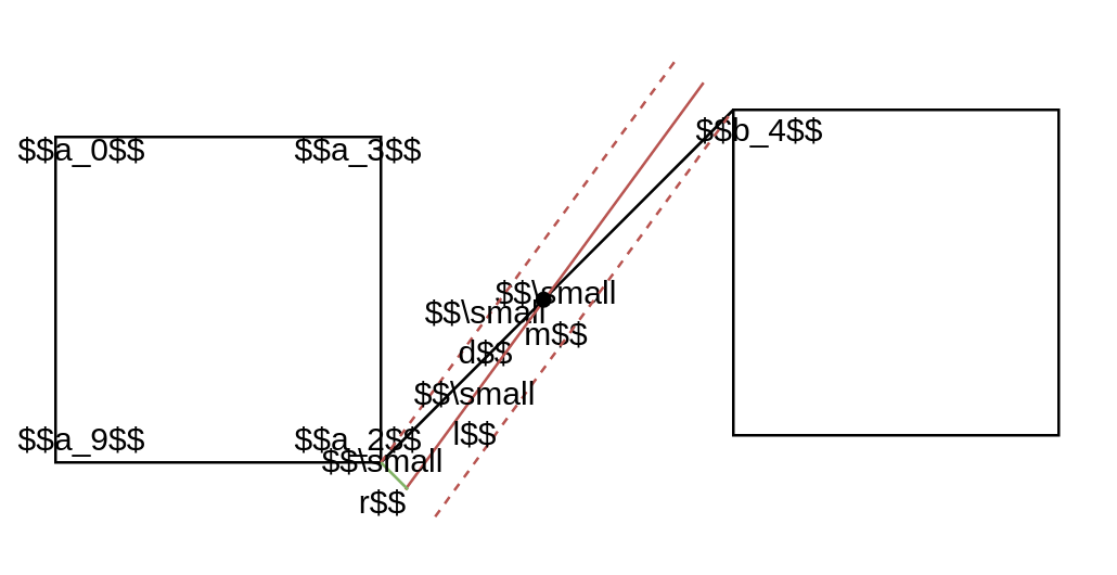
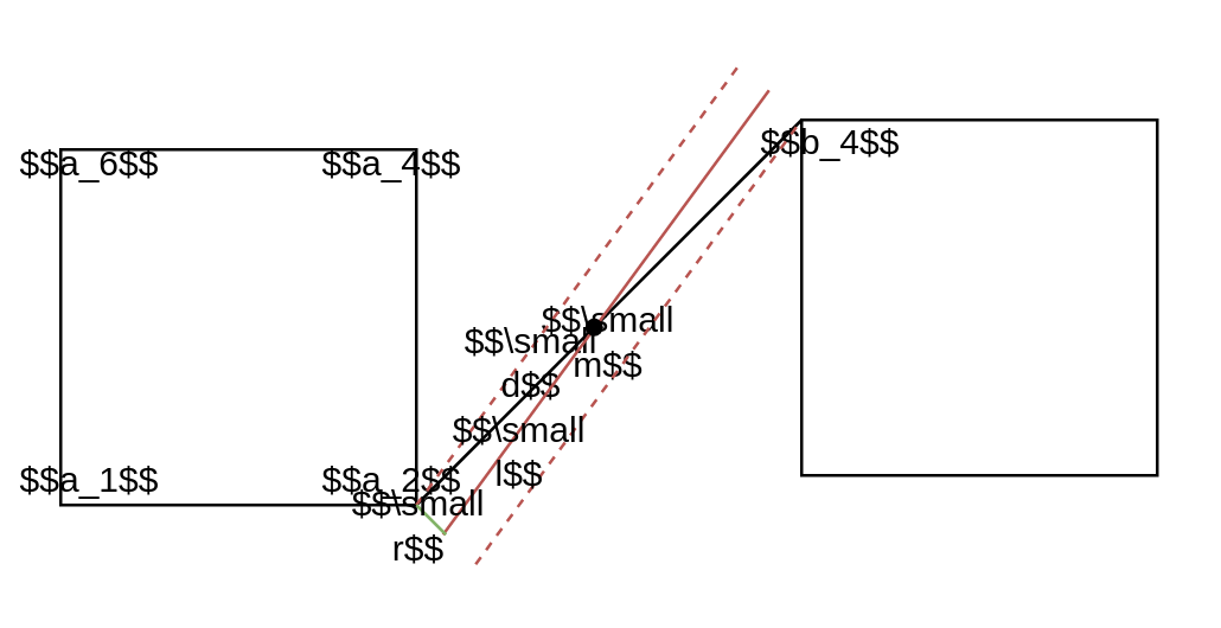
  <mxCell id="0" />
  <mxCell id="1" parent="0" />
  <mxCell id="2" value="" style="rounded=0;whiteSpace=wrap;html=1;fillColor=none;" vertex="1" parent="1"><mxGeometry x="20" y="50" width="120" height="120" as="geometry" /></mxCell>
  <mxCell id="3" value="" style="rounded=0;whiteSpace=wrap;html=1;fillColor=none;" vertex="1" parent="1"><mxGeometry x="270" y="40" width="120" height="120" as="geometry" /></mxCell>
  <mxCell id="4" value="" style="endArrow=none;html=1;rounded=0;exitX=1;exitY=1;exitDx=0;exitDy=0;entryX=0;entryY=0;entryDx=0;entryDy=0;" edge="1" parent="1" source="2" target="3"><mxGeometry width="50" height="50" relative="1" as="geometry"><mxPoint x="220" y="70" as="sourcePoint" /><mxPoint x="240" y="10" as="targetPoint" /></mxGeometry></mxCell>
- <mxCell id="5" value="$$a_0$$" style="text;html=1;strokeColor=none;fillColor=none;align=center;verticalAlign=middle;whiteSpace=wrap;rounded=0;" vertex="1" parent="1"><mxGeometry x="20" y="50" width="20" height="10" as="geometry" /></mxCell>
- <mxCell id="6" value="$$a_9$$" style="text;html=1;strokeColor=none;fillColor=none;align=center;verticalAlign=middle;whiteSpace=wrap;rounded=0;" vertex="1" parent="1"><mxGeometry x="20" y="157" width="20" height="10" as="geometry" /></mxCell>
+ <mxCell id="5" value="$$a_6$$" style="text;html=1;strokeColor=none;fillColor=none;align=center;verticalAlign=middle;whiteSpace=wrap;rounded=0;" vertex="1" parent="1"><mxGeometry x="20" y="50" width="20" height="10" as="geometry" /></mxCell>
+ <mxCell id="6" value="$$a_1$$" style="text;html=1;strokeColor=none;fillColor=none;align=center;verticalAlign=middle;whiteSpace=wrap;rounded=0;" vertex="1" parent="1"><mxGeometry x="20" y="157" width="20" height="10" as="geometry" /></mxCell>
  <mxCell id="7" value="$$a_2$$" style="text;html=1;strokeColor=none;fillColor=none;align=center;verticalAlign=middle;whiteSpace=wrap;rounded=0;" vertex="1" parent="1"><mxGeometry x="122" y="157" width="20" height="10" as="geometry" /></mxCell>
- <mxCell id="8" value="$$a_3$$" style="text;html=1;strokeColor=none;fillColor=none;align=center;verticalAlign=middle;whiteSpace=wrap;rounded=0;" vertex="1" parent="1"><mxGeometry x="122" y="50" width="20" height="10" as="geometry" /></mxCell>
+ <mxCell id="8" value="$$a_4$$" style="text;html=1;strokeColor=none;fillColor=none;align=center;verticalAlign=middle;whiteSpace=wrap;rounded=0;" vertex="1" parent="1"><mxGeometry x="122" y="50" width="20" height="10" as="geometry" /></mxCell>
  <mxCell id="9" value="$$b_4$$" style="text;html=1;strokeColor=none;fillColor=none;align=center;verticalAlign=middle;whiteSpace=wrap;rounded=0;" vertex="1" parent="1"><mxGeometry x="270" y="43" width="20" height="10" as="geometry" /></mxCell>
  <mxCell id="10" value="$$\small m$$" style="text;html=1;strokeColor=none;fillColor=none;align=center;verticalAlign=middle;whiteSpace=wrap;rounded=0;" vertex="1" parent="1"><mxGeometry x="194.5" y="110" width="20" height="10" as="geometry" /></mxCell>
  <mxCell id="11" value="" style="endArrow=none;html=1;rounded=0;fillColor=#f8cecc;strokeColor=#b85450;dashed=1;" edge="1" parent="1"><mxGeometry width="50" height="50" relative="1" as="geometry"><mxPoint x="160" y="190" as="sourcePoint" /><mxPoint x="270" y="40" as="targetPoint" /></mxGeometry></mxCell>
  <mxCell id="12" value="" style="endArrow=none;html=1;rounded=0;fillColor=#f8cecc;strokeColor=#b85450;dashed=1;" edge="1" parent="1"><mxGeometry width="50" height="50" relative="1" as="geometry"><mxPoint x="140" y="170" as="sourcePoint" /><mxPoint x="250" y="20" as="targetPoint" /></mxGeometry></mxCell>
  <mxCell id="13" value="$$\small d$$" style="text;html=1;strokeColor=none;fillColor=none;align=center;verticalAlign=middle;whiteSpace=wrap;rounded=0;" vertex="1" parent="1"><mxGeometry x="169" y="117" width="20" height="10" as="geometry" /></mxCell>
  <mxCell id="14" value="" style="endArrow=none;html=1;rounded=0;fillColor=#f8cecc;strokeColor=#b85450;" edge="1" parent="1"><mxGeometry width="50" height="50" relative="1" as="geometry"><mxPoint x="149" y="180" as="sourcePoint" /><mxPoint x="259" y="30" as="targetPoint" /></mxGeometry></mxCell>
  <mxCell id="15" value="" style="ellipse;whiteSpace=wrap;html=1;strokeColor=none;fillColor=#000000;aspect=fixed;" vertex="1" parent="1"><mxGeometry x="197" y="107" width="6" height="6" as="geometry" /></mxCell>
  <mxCell id="16" value="" style="endArrow=none;html=1;rounded=0;fillColor=#d5e8d4;strokeColor=#82b366;exitX=1;exitY=1;exitDx=0;exitDy=0;" edge="1" parent="1" source="2"><mxGeometry width="50" height="50" relative="1" as="geometry"><mxPoint x="122" y="210" as="sourcePoint" /><mxPoint x="150" y="180" as="targetPoint" /></mxGeometry></mxCell>
  <mxCell id="17" value="$$\small r$$" style="text;html=1;strokeColor=none;fillColor=none;align=center;verticalAlign=middle;whiteSpace=wrap;rounded=0;" vertex="1" parent="1"><mxGeometry x="136" y="172" width="10" height="10" as="geometry" /></mxCell>
  <mxCell id="18" value="$$\small l$$" style="text;html=1;strokeColor=none;fillColor=none;align=center;verticalAlign=middle;whiteSpace=wrap;rounded=0;" vertex="1" parent="1"><mxGeometry x="170" y="147" width="10" height="10" as="geometry" /></mxCell>
